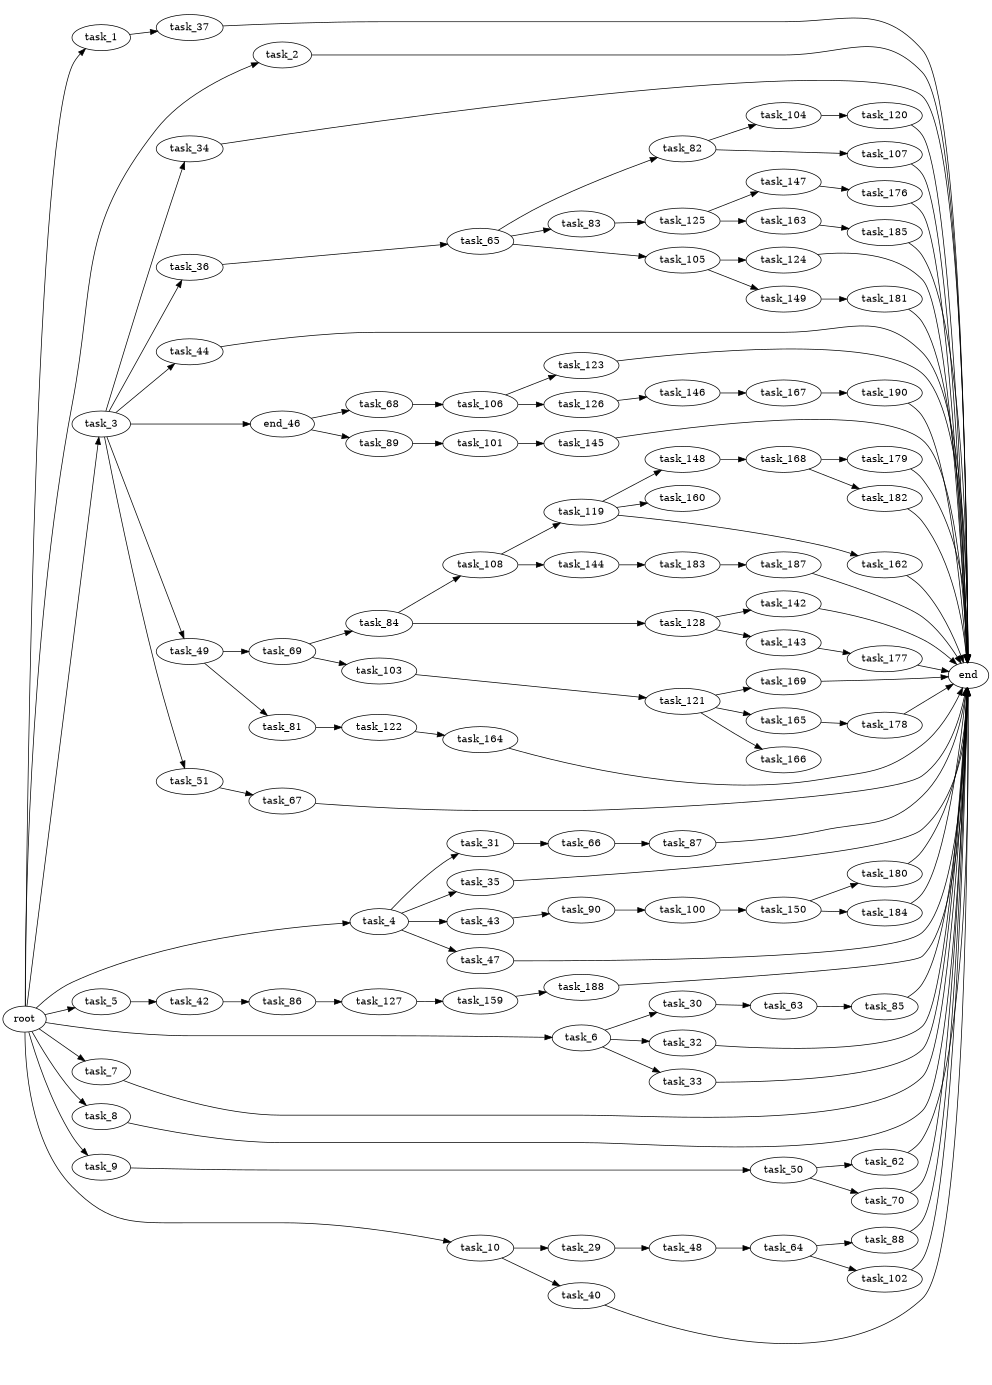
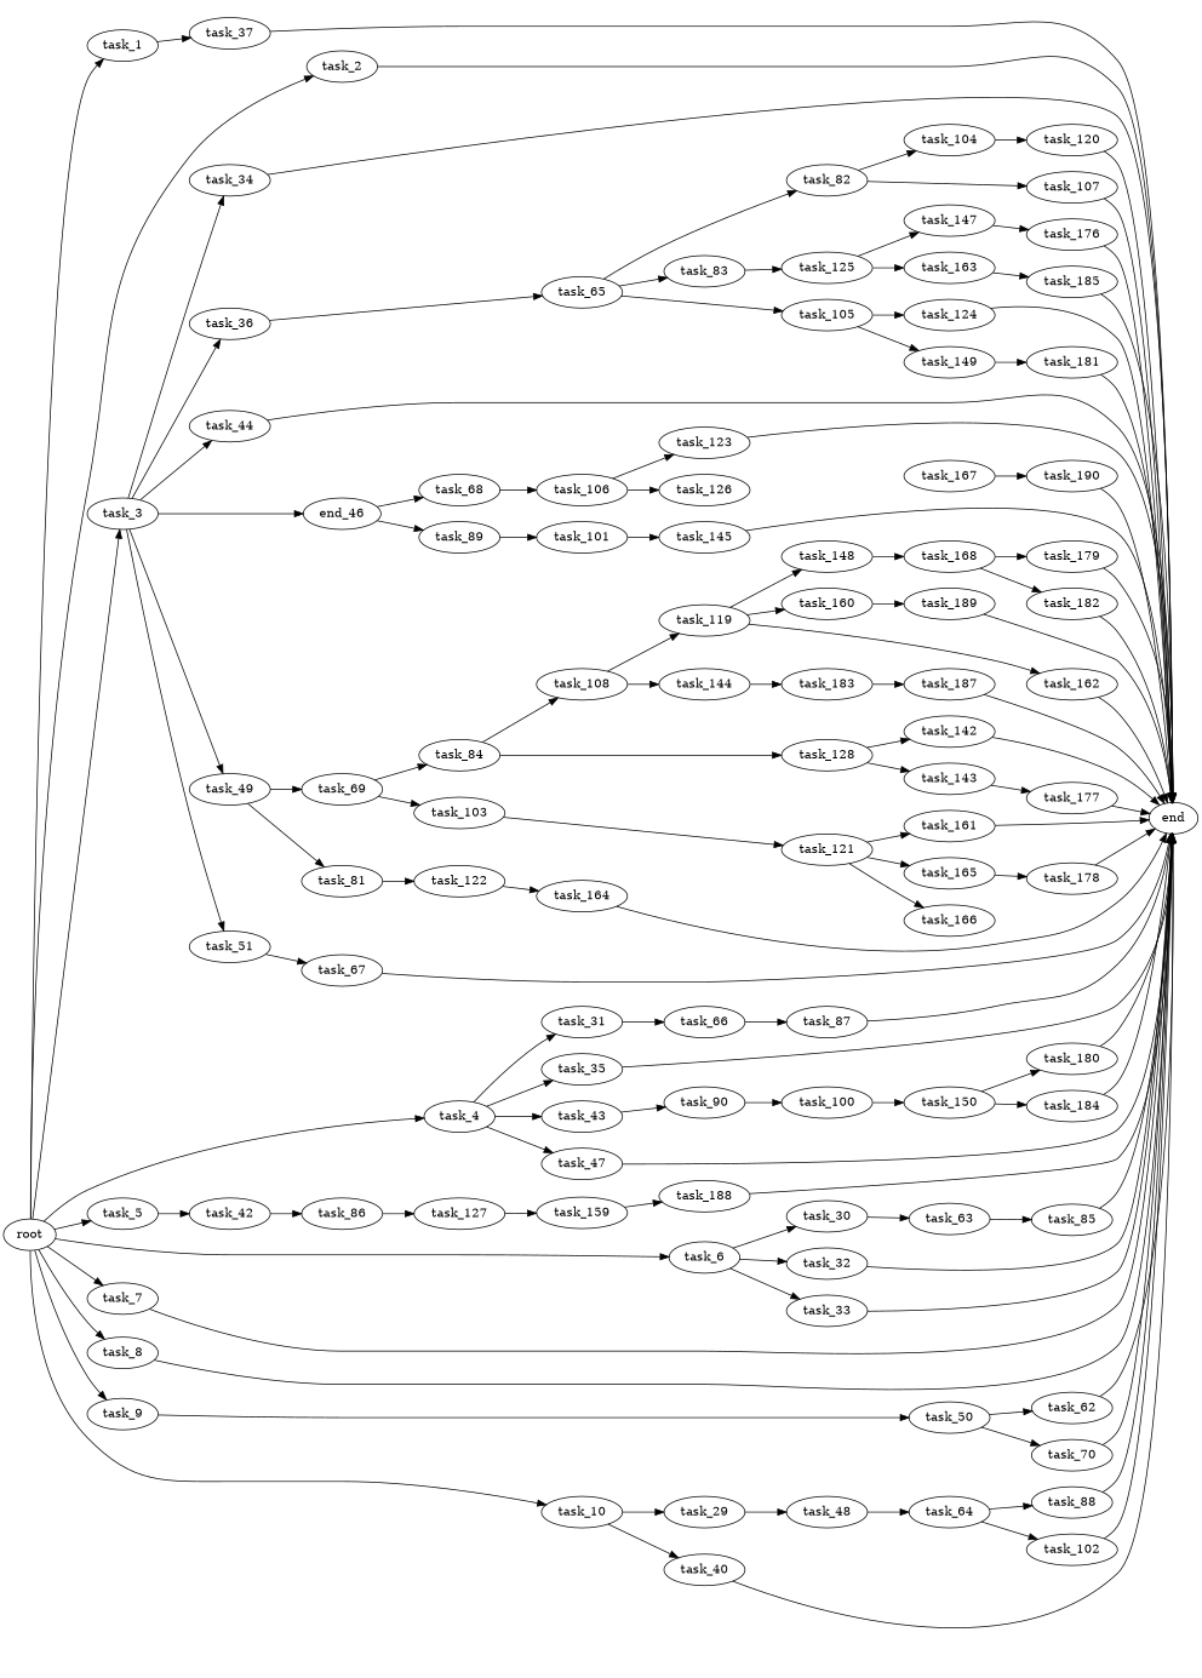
  digraph {
    rankdir=LR
    root
    task_1
    task_2
    task_3
    task_4
    task_5
    task_6
    task_7
    task_8
    task_9
    task_10
    task_37
    end
    task_34
    task_36
    task_44
    n17 [label=end_46]
    task_49
    task_51
    task_31
    task_35
    task_43
    task_47
    task_42
    task_30
    task_32
    task_33
    task_50
    task_29
    n30 [label=task_40]
    task_65
    task_68
    task_89
    task_69
    task_81
    task_67
    task_66
    task_90
    task_86
    task_63
    task_62
    task_70
    task_48
    task_64
    task_85
    task_87
    task_82
    task_83
    task_105
    task_127
    task_100
    task_106
    task_101
    task_88
    task_102
    task_84
    task_103
    task_122
    task_104
    task_107
    task_125
    task_124
    task_149
    task_123
    task_126
    task_108
    task_128
    task_121
    task_164
    task_120
    task_147
    task_163
    task_119
    task_144
    task_142
    task_143
    task_159
    task_145
    task_150
    task_180
    task_184
-   task_161 [label=task_169]
+   task_161
    task_165
    task_166
    task_181
-   task_146
    task_148
    task_160
    task_162
    task_183
    task_168
+   task_189
    task_178
    task_176
    task_185
    task_167
    task_188
    task_177
    task_187
    task_190
    task_179
    task_182
    root -> task_1
    root -> task_2
    root -> task_3
    root -> task_4
    root -> task_5
    root -> task_6
    root -> task_7
    root -> task_8
    root -> task_9
    root -> task_10
    task_1 -> task_37
    task_2 -> end
    task_3 -> task_34
    task_3 -> task_36
    task_3 -> task_44
    task_3 -> n17
    task_3 -> task_49
    task_3 -> task_51
    task_4 -> task_31
    task_4 -> task_35
    task_4 -> task_43
    task_4 -> task_47
    task_5 -> task_42
    task_6 -> task_30
    task_6 -> task_32
    task_6 -> task_33
    task_7 -> end
    task_8 -> end
    task_9 -> task_50
    task_10 -> task_29
    task_10 -> n30
    task_37 -> end
    task_34 -> end
    task_36 -> task_65
    task_44 -> end
    n17 -> task_68
    n17 -> task_89
    task_49 -> task_69
    task_49 -> task_81
    task_51 -> task_67
    task_31 -> task_66
    task_35 -> end
    task_43 -> task_90
    task_47 -> end
    task_42 -> task_86
    task_30 -> task_63
    task_32 -> end
    task_33 -> end
    task_50 -> task_62
    task_50 -> task_70
    task_29 -> task_48
    n30 -> end
    task_65 -> task_82
    task_65 -> task_83
    task_65 -> task_105
    task_68 -> task_106
    task_89 -> task_101
    task_69 -> task_84
    task_69 -> task_103
    task_81 -> task_122
    task_67 -> end
    task_66 -> task_87
    task_90 -> task_100
    task_86 -> task_127
    task_63 -> task_85
    task_62 -> end
    task_70 -> end
    task_48 -> task_64
    task_64 -> task_88
    task_64 -> task_102
    task_85 -> end
    task_87 -> end
    task_82 -> task_104
    task_82 -> task_107
    task_83 -> task_125
    task_105 -> task_124
    task_105 -> task_149
    task_127 -> task_159
    task_100 -> task_150
    task_106 -> task_123
    task_106 -> task_126
    task_101 -> task_145
    task_88 -> end
    task_102 -> end
    task_84 -> task_108
    task_84 -> task_128
    task_103 -> task_121
    task_122 -> task_164
    task_104 -> task_120
    task_107 -> end
    task_125 -> task_147
    task_125 -> task_163
    task_124 -> end
    task_149 -> task_181
    task_123 -> end
-   task_126 -> task_146
    task_108 -> task_119
    task_108 -> task_144
    task_128 -> task_142
    task_128 -> task_143
    task_121 -> task_161
    task_121 -> task_165
    task_121 -> task_166
    task_164 -> end
    task_120 -> end
    task_147 -> task_176
    task_163 -> task_185
    task_119 -> task_148
    task_119 -> task_160
    task_119 -> task_162
    task_144 -> task_183
    task_142 -> end
    task_143 -> task_177
    task_159 -> task_188
    task_145 -> end
    task_150 -> task_180
    task_150 -> task_184
    task_180 -> end
    task_184 -> end
    task_161 -> end
    task_165 -> task_178
    task_181 -> end
-   task_146 -> task_167
    task_148 -> task_168
+   task_160 -> task_189
    task_162 -> end
    task_183 -> task_187
    task_168 -> task_179
    task_168 -> task_182
+   task_189 -> end
    task_178 -> end
    task_176 -> end
    task_185 -> end
    task_167 -> task_190
    task_188 -> end
    task_177 -> end
    task_187 -> end
    task_190 -> end
    task_179 -> end
    task_182 -> end
  }
